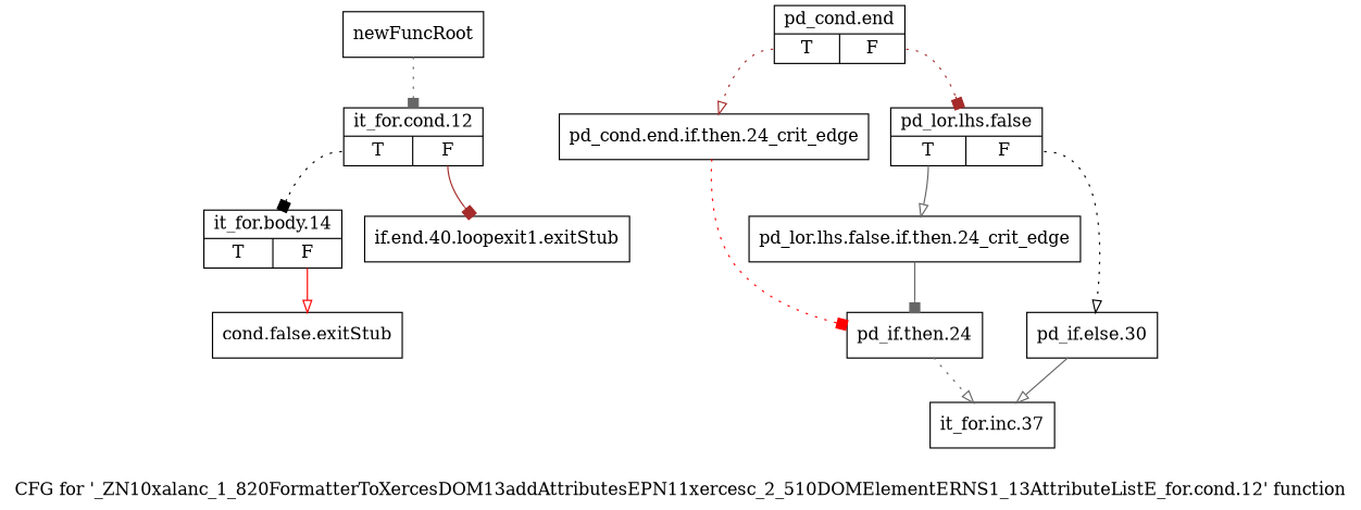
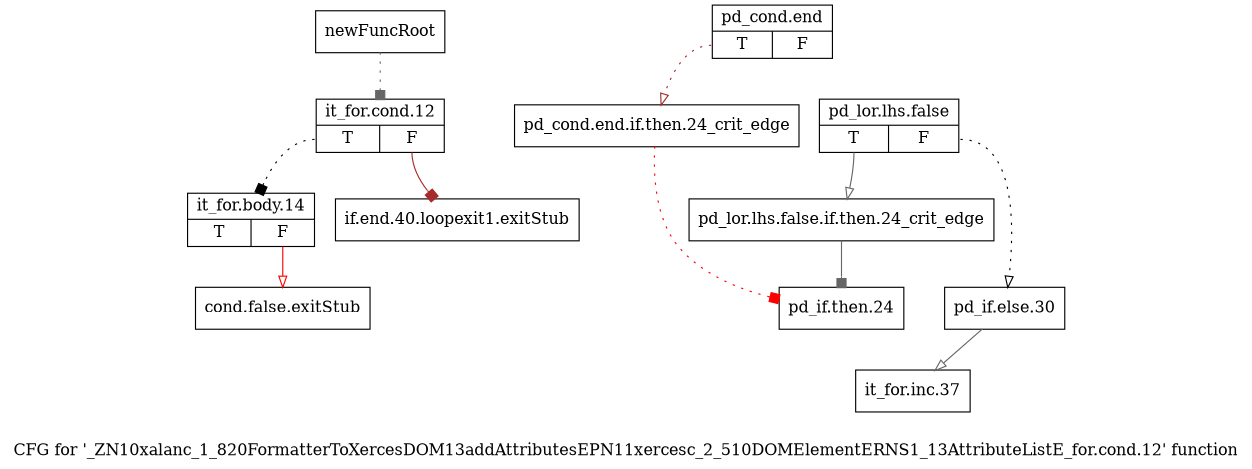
  digraph {
    label="CFG for '_ZN10xalanc_1_820FormatterToXercesDOM13addAttributesEPN11xercesc_2_510DOMElementERNS1_13AttributeListE_for.cond.12' function"
    node [shape=record]
    edge [arrowhead=box color=gray40 style=dotted]
    n1 [label="{newFuncRoot}"]
    n2 [label="{it_for.cond.12|{<s0>T|<s1>F}}"]
    n3 [label="{if.end.40.loopexit1.exitStub}"]
    n4 [label="{it_for.body.14|{<s0>T|<s1>F}}"]
    n5 [label="{cond.false.exitStub}"]
    n6 [label="{pd_cond.end|{<s0>T|<s1>F}}"]
    n7 [label="{pd_cond.end.if.then.24_crit_edge}"]
    n8 [label="{pd_lor.lhs.false|{<s0>T|<s1>F}}"]
    n9 [label="{pd_if.then.24}"]
    n10 [label="{pd_lor.lhs.false.if.then.24_crit_edge}"]
    n11 [label="{pd_if.else.30}"]
    n12 [label="{it_for.inc.37}"]
    n1 -> n2
    n2 -> n3 [color=brown style=solid tailport=s1]
    n2 -> n4 [color=black tailport=s0]
    n4 -> n5 [arrowhead=onormal color=red style=solid tailport=s1]
    n6 -> n7 [arrowhead=onormal color=brown tailport=s0]
-   n6 -> n8 [color=brown tailport=s1]
    n7 -> n9 [color=red]
    n8 -> n10 [arrowhead=onormal style=solid tailport=s0]
    n8 -> n11 [arrowhead=onormal color=black tailport=s1]
-   n9 -> n12 [arrowhead=onormal]
    n10 -> n9 [style=solid]
    n11 -> n12 [arrowhead=onormal style=solid]
  }
